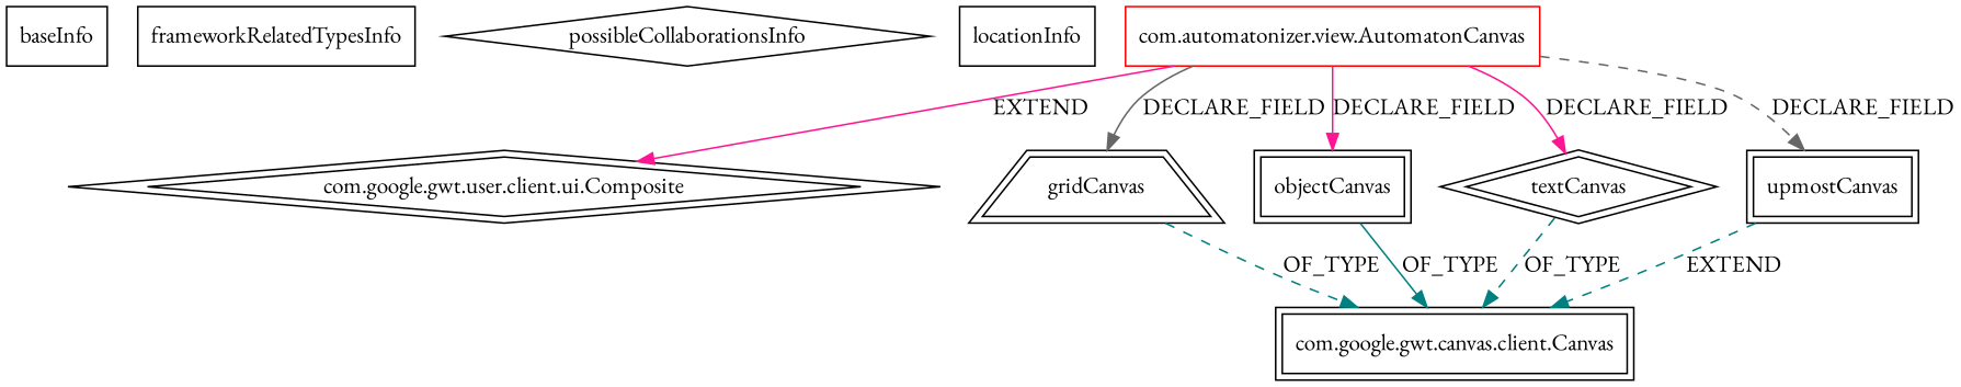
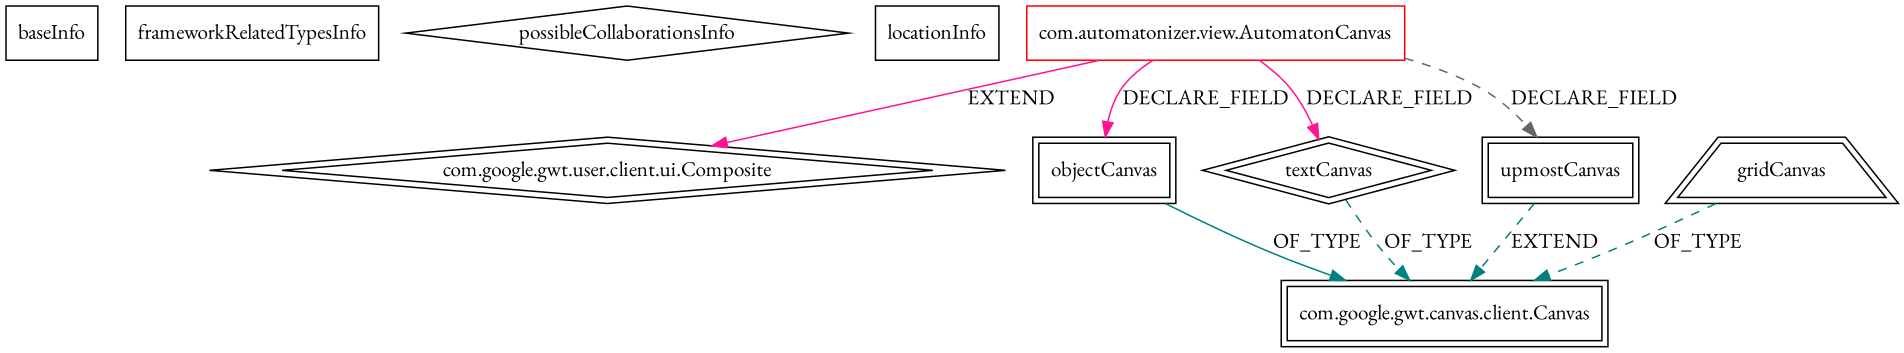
  digraph {
    fontname="EB Garamond"
    node [fontname="EB Garamond" shape=box isFrameworkType=true peripheries=2]
    edge [color=teal fontname="EB Garamond" style=solid]
    baseInfo [category=extension_graph graphId=168 isAnonymous=false possibleRelation=false isFrameworkType="" peripheries=""]
    frameworkRelatedTypesInfo [0="com.google.gwt.user.client.ui.Composite" isFrameworkType="" peripheries=""]
    possibleCollaborationsInfo [shape=diamond isFrameworkType="" peripheries=""]
    locationInfo [contextSignature=AutomatonCanvas filePath="/Gregoor-automatonizer/automatonizer-master/src/com/automatonizer/view/AutomatonCanvas.java" graphId=168 projectName="Gregoor-automatonizer" isFrameworkType="" peripheries=""]
    n5 [color=red isFrameworkType=false label="com.automatonizer.view.AutomatonCanvas" vertexType=ROOT_CLIENT_CLASS_DECLARATION peripheries=""]
    n6 [label="com.google.gwt.user.client.ui.Composite" shape=diamond vertexType=FRAMEWORK_CLASS_TYPE]
    n7 [label=gridCanvas shape=trapezium vertexType=FIELD_DECLARATION]
    n8 [label=objectCanvas vertexType=FIELD_DECLARATION]
    n9 [label=textCanvas shape=diamond vertexType=FIELD_DECLARATION]
    n10 [label=upmostCanvas vertexType=FIELD_DECLARATION]
    n11 [label="com.google.gwt.canvas.client.Canvas" vertexType=FRAMEWORK_CLASS_TYPE]
    n5 -> n6 [color=deeppink label=EXTEND]
-   n5 -> n7 [color=gray40 label=DECLARE_FIELD]
    n5 -> n8 [color=deeppink label=DECLARE_FIELD]
    n5 -> n9 [color=deeppink label=DECLARE_FIELD]
    n5 -> n10 [color=gray40 label=DECLARE_FIELD style=dashed]
    n7 -> n11 [label=OF_TYPE style=dashed]
    n8 -> n11 [label=OF_TYPE]
    n9 -> n11 [label=OF_TYPE style=dashed]
    n10 -> n11 [label=EXTEND style=dashed]
  }
